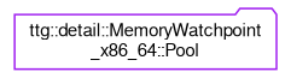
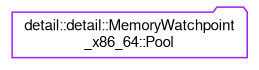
  digraph {
    rankdir=TB
-   n1 [color=purple fillcolor=white fontname=FreeSans fontsize=10 height=0.2 label="ttg::detail::MemoryWatchpoint\l_x86_64::Pool" shape=folder style=filled width=0.4]
+   n1 [color=purple fillcolor=white fontname=FreeSans fontsize=10 height=0.2 label="detail::detail::MemoryWatchpoint\l_x86_64::Pool" shape=folder style=filled width=0.4]
  }
